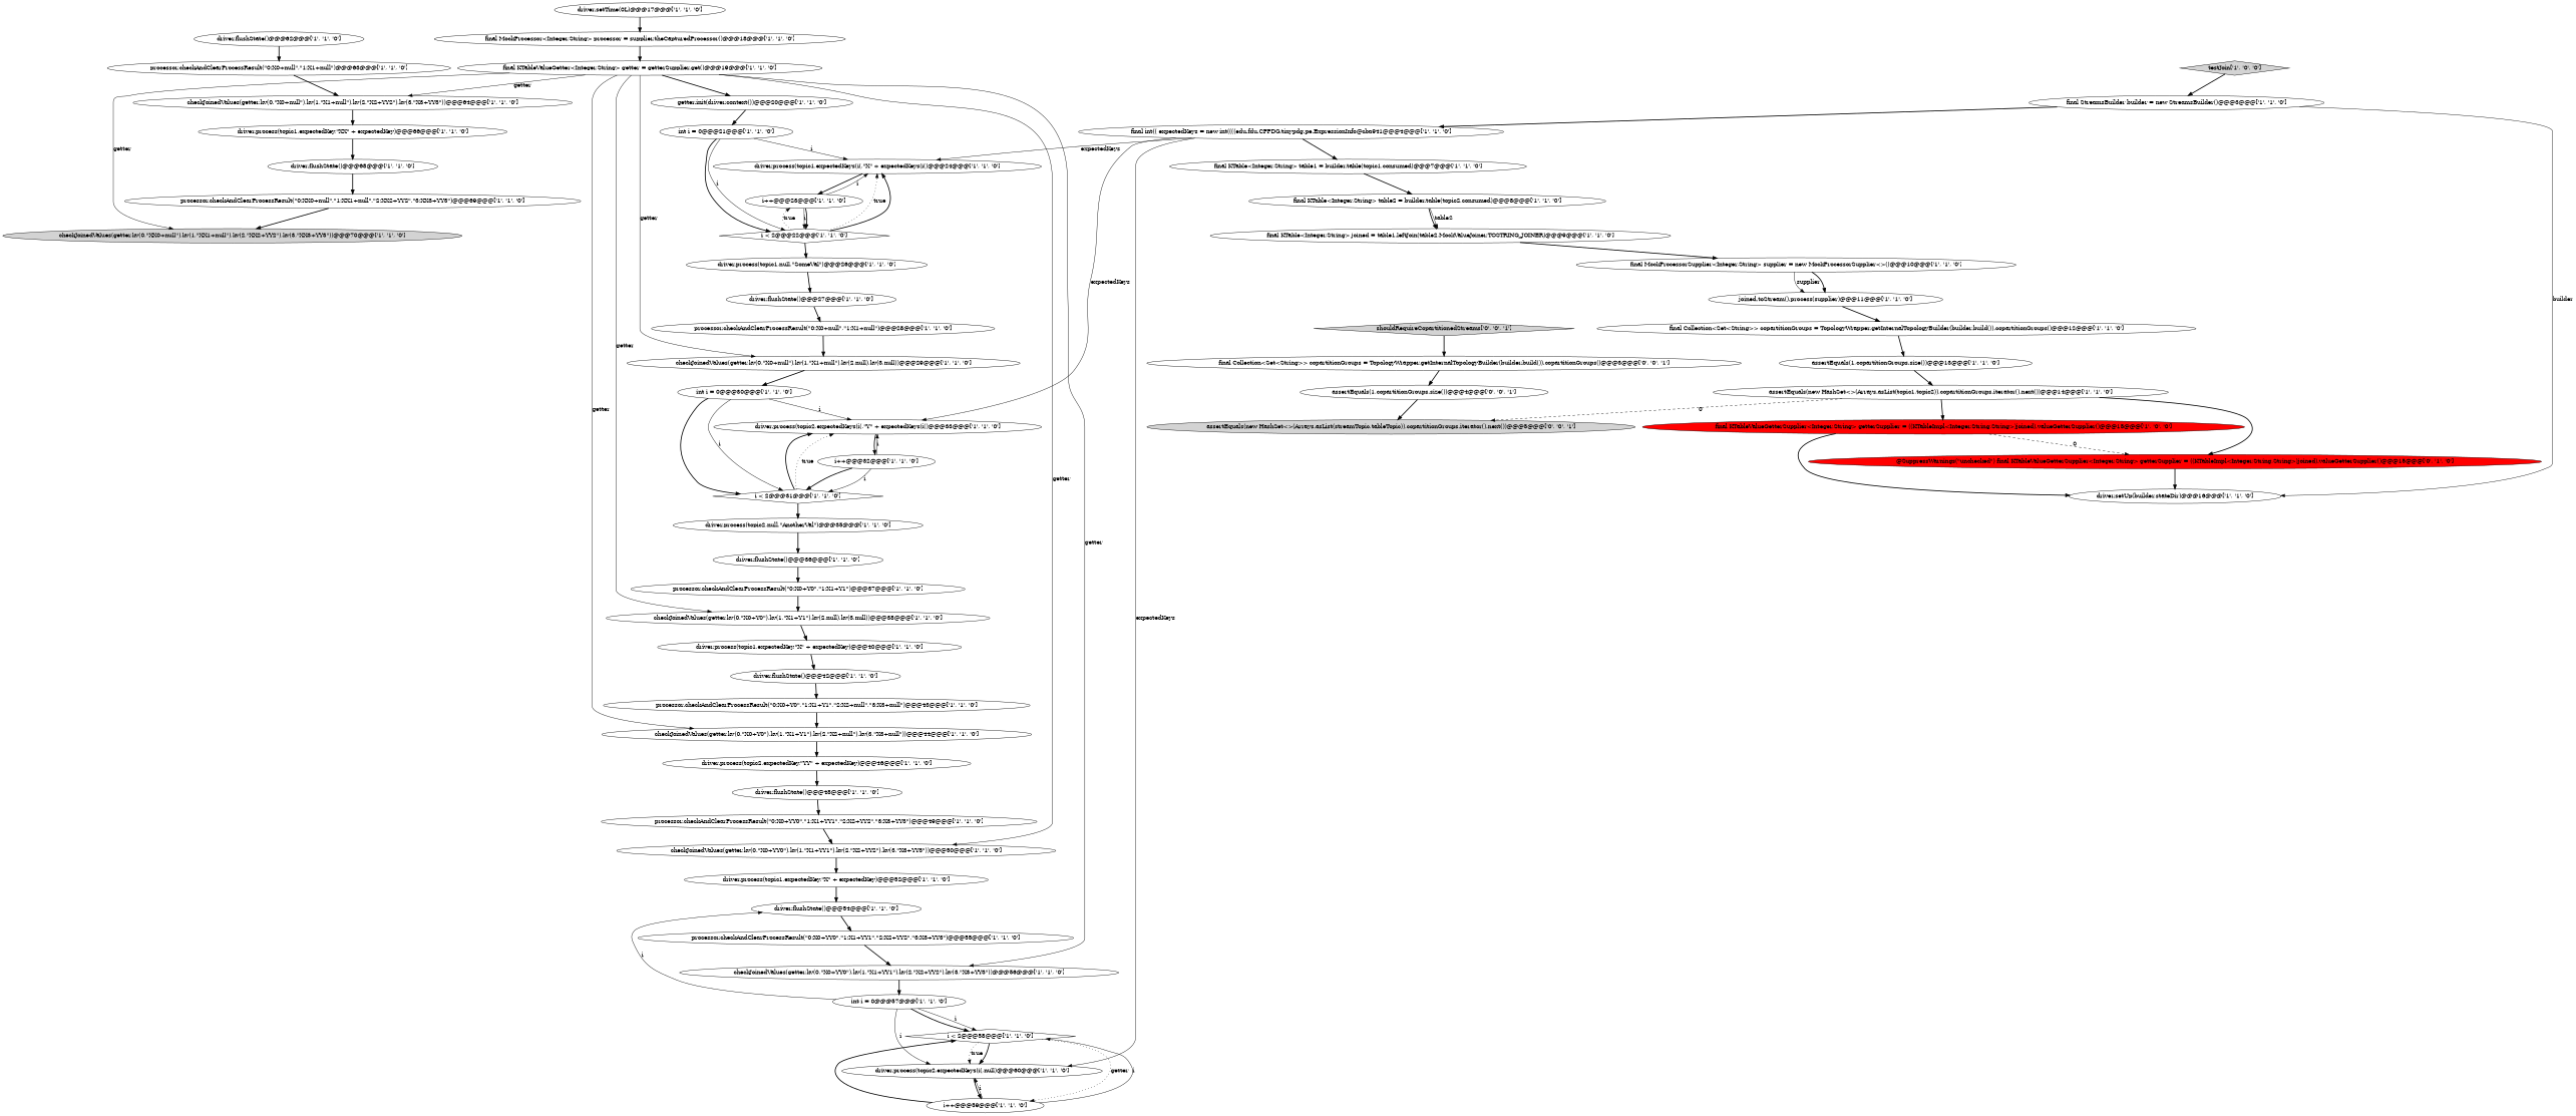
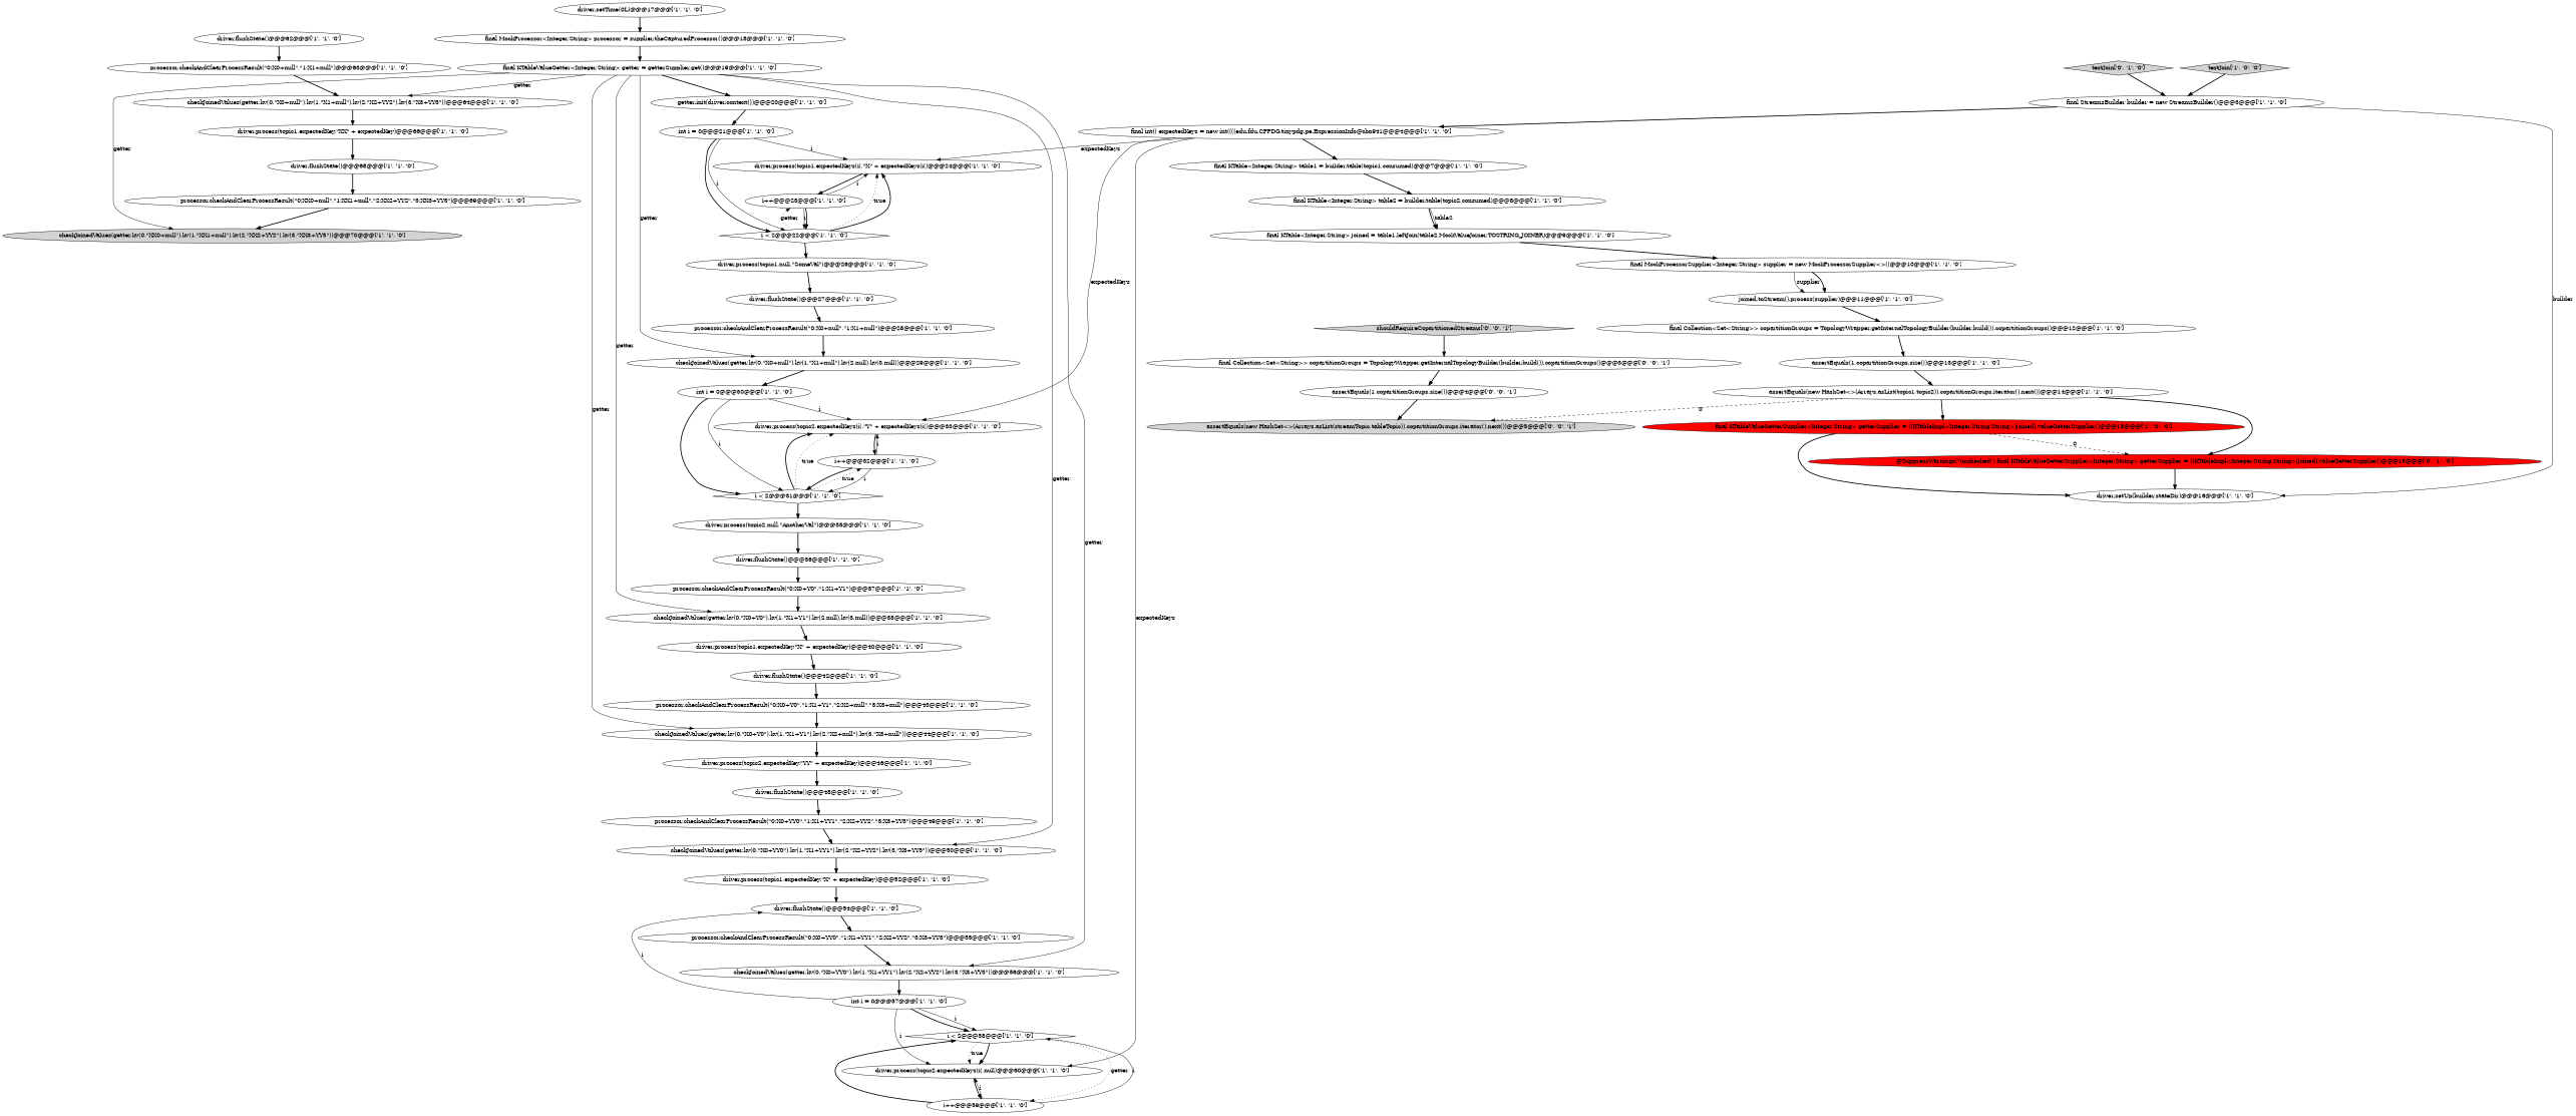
  digraph {
    node [fillcolor=white shape=ellipse style=filled]
    edge [style=bold]
    n1 [label="checkJoinedValues(getter,kv(0,\"X0+YY0\"),kv(1,\"X1+YY1\"),kv(2,\"X2+YY2\"),kv(3,\"X3+YY3\"))@@@50@@@['1', '1', '0']"]
    n2 [label="driver.process(topic1,expectedKey,\"X\" + expectedKey)@@@52@@@['1', '1', '0']"]
    n3 [label="driver.flushState()@@@54@@@['1', '1', '0']"]
+   n4 [fillcolor=lightgray label="testJoin['0', '1', '0']" shape=diamond]
    n5 [label="final StreamsBuilder builder = new StreamsBuilder()@@@3@@@['1', '1', '0']"]
    n6 [label="driver.setUp(builder,stateDir)@@@16@@@['1', '1', '0']"]
    n7 [label="final int(( expectedKeys = new int((((edu.fdu.CPPDG.tinypdg.pe.ExpressionInfo@cba941@@@4@@@['1', '1', '0']"]
    n8 [label="final KTable<Integer,String> table2 = builder.table(topic2,consumed)@@@8@@@['1', '1', '0']"]
    n9 [label="final KTable<Integer,String> joined = table1.leftJoin(table2,MockValueJoiner.TOSTRING_JOINER)@@@9@@@['1', '1', '0']"]
    n10 [label="final MockProcessorSupplier<Integer,String> supplier = new MockProcessorSupplier<>()@@@10@@@['1', '1', '0']"]
    n11 [label="final KTableValueGetter<Integer,String> getter = getterSupplier.get()@@@19@@@['1', '1', '0']"]
    n12 [label="checkJoinedValues(getter,kv(0,\"X0+null\"),kv(1,\"X1+null\"),kv(2,null),kv(3,null))@@@29@@@['1', '1', '0']"]
    n13 [label="checkJoinedValues(getter,kv(0,\"X0+YY0\"),kv(1,\"X1+YY1\"),kv(2,\"X2+YY2\"),kv(3,\"X3+YY3\"))@@@56@@@['1', '1', '0']"]
    n14 [label="getter.init(driver.context())@@@20@@@['1', '1', '0']"]
    n15 [label="checkJoinedValues(getter,kv(0,\"X0+Y0\"),kv(1,\"X1+Y1\"),kv(2,null),kv(3,null))@@@38@@@['1', '1', '0']"]
    n16 [label="checkJoinedValues(getter,kv(0,\"X0+Y0\"),kv(1,\"X1+Y1\"),kv(2,\"X2+null\"),kv(3,\"X3+null\"))@@@44@@@['1', '1', '0']"]
    n17 [label="checkJoinedValues(getter,kv(0,\"X0+null\"),kv(1,\"X1+null\"),kv(2,\"X2+YY2\"),kv(3,\"X3+YY3\"))@@@64@@@['1', '1', '0']"]
    n18 [fillcolor=lightgray label="checkJoinedValues(getter,kv(0,\"XX0+null\"),kv(1,\"XX1+null\"),kv(2,\"XX2+YY2\"),kv(3,\"XX3+YY3\"))@@@70@@@['1', '1', '0']"]
    n19 [label="int i = 0@@@30@@@['1', '1', '0']"]
    n20 [label="int i = 0@@@57@@@['1', '1', '0']"]
    n21 [label="int i = 0@@@21@@@['1', '1', '0']"]
    n22 [label="driver.process(topic1,expectedKey,\"X\" + expectedKey)@@@40@@@['1', '1', '0']"]
    n23 [label="driver.process(topic2,expectedKey,\"YY\" + expectedKey)@@@46@@@['1', '1', '0']"]
    n24 [label="driver.process(topic1,expectedKey,\"XX\" + expectedKey)@@@66@@@['1', '1', '0']"]
    n25 [label="processor.checkAndClearProcessResult(\"0:X0+YY0\",\"1:X1+YY1\",\"2:X2+YY2\",\"3:X3+YY3\")@@@55@@@['1', '1', '0']"]
    n26 [label="assertEquals(new HashSet<>(Arrays.asList(topic1,topic2)),copartitionGroups.iterator().next())@@@14@@@['1', '1', '0']"]
    n27 [fillcolor=red label="final KTableValueGetterSupplier<Integer,String> getterSupplier = ((KTableImpl<Integer,String,String>)joined).valueGetterSupplier()@@@15@@@['1', '0', '0']"]
    n28 [fillcolor=lightgray label="assertEquals(new HashSet<>(Arrays.asList(streamTopic,tableTopic)),copartitionGroups.iterator().next())@@@5@@@['0', '0', '1']"]
    n29 [fillcolor=red label="@SuppressWarnings(\"unchecked\") final KTableValueGetterSupplier<Integer,String> getterSupplier = ((KTableImpl<Integer,String,String>)joined).valueGetterSupplier()@@@15@@@['0', '1', '0']"]
    n30 [label="driver.process(topic2,expectedKeys(i(,\"Y\" + expectedKeys(i()@@@33@@@['1', '1', '0']"]
    n31 [label="i < 2@@@31@@@['1', '1', '0']" shape=diamond]
    n32 [label="final Collection<Set<String>> copartitionGroups = TopologyWrapper.getInternalTopologyBuilder(builder.build()).copartitionGroups()@@@3@@@['0', '0', '1']"]
    n33 [label="assertEquals(1,copartitionGroups.size())@@@4@@@['0', '0', '1']"]
    n34 [label="processor.checkAndClearProcessResult(\"0:X0+null\",\"1:X1+null\")@@@63@@@['1', '1', '0']"]
    n35 [label="driver.process(topic1,expectedKeys(i(,\"X\" + expectedKeys(i()@@@24@@@['1', '1', '0']"]
    n36 [label="i < 2@@@22@@@['1', '1', '0']" shape=diamond]
    n37 [label="i++@@@23@@@['1', '1', '0']"]
    n38 [label="driver.process(topic1,null,\"SomeVal\")@@@26@@@['1', '1', '0']"]
    n39 [label="joined.toStream().process(supplier)@@@11@@@['1', '1', '0']"]
    n40 [label="driver.process(topic2,expectedKeys(i(,null)@@@60@@@['1', '1', '0']"]
    n41 [label="i < 2@@@58@@@['1', '1', '0']" shape=diamond]
    n42 [label="i++@@@59@@@['1', '1', '0']"]
    n43 [label="processor.checkAndClearProcessResult(\"0:X0+Y0\",\"1:X1+Y1\")@@@37@@@['1', '1', '0']"]
    n44 [label="processor.checkAndClearProcessResult(\"0:X0+null\",\"1:X1+null\")@@@28@@@['1', '1', '0']"]
    n45 [label="final KTable<Integer,String> table1 = builder.table(topic1,consumed)@@@7@@@['1', '1', '0']"]
    n46 [label="i++@@@32@@@['1', '1', '0']"]
    n47 [label="driver.process(topic2,null,\"AnotherVal\")@@@35@@@['1', '1', '0']"]
    n48 [label="driver.flushState()@@@27@@@['1', '1', '0']"]
    n49 [label="driver.flushState()@@@36@@@['1', '1', '0']"]
    n50 [label="driver.flushState()@@@42@@@['1', '1', '0']"]
    n51 [label="driver.flushState()@@@48@@@['1', '1', '0']"]
    n52 [label="processor.checkAndClearProcessResult(\"0:X0+YY0\",\"1:X1+YY1\",\"2:X2+YY2\",\"3:X3+YY3\")@@@49@@@['1', '1', '0']"]
    n53 [label="final MockProcessor<Integer,String> processor = supplier.theCapturedProcessor()@@@18@@@['1', '1', '0']"]
    n54 [label="final Collection<Set<String>> copartitionGroups = TopologyWrapper.getInternalTopologyBuilder(builder.build()).copartitionGroups()@@@12@@@['1', '1', '0']"]
    n55 [label="driver.flushState()@@@68@@@['1', '1', '0']"]
    n56 [label="processor.checkAndClearProcessResult(\"0:XX0+null\",\"1:XX1+null\",\"2:XX2+YY2\",\"3:XX3+YY3\")@@@69@@@['1', '1', '0']"]
    n57 [label="driver.setTime(0L)@@@17@@@['1', '1', '0']"]
    n58 [label="assertEquals(1,copartitionGroups.size())@@@13@@@['1', '1', '0']"]
    n59 [label="driver.flushState()@@@62@@@['1', '1', '0']"]
    n60 [fillcolor=lightgray label="shouldRequireCopartitionedStreams['0', '0', '1']" shape=diamond]
    n61 [label="processor.checkAndClearProcessResult(\"0:X0+Y0\",\"1:X1+Y1\",\"2:X2+null\",\"3:X3+null\")@@@43@@@['1', '1', '0']"]
    n62 [fillcolor=lightgray label="testJoin['1', '0', '0']" shape=diamond]
    n1 -> n2
    n2 -> n3
    n3 -> n25
+   n4 -> n5
    n5 -> n6 [label=builder style=solid]
    n5 -> n7
    n7 -> n30 [label=expectedKeys style=solid]
    n7 -> n35 [label=expectedKeys style=solid]
    n7 -> n40 [label=expectedKeys style=solid]
    n7 -> n45
    n8 -> n9
    n8 -> n9 [label=table2 style=solid]
    n9 -> n10
    n10 -> n39 [label=supplier style=solid]
    n10 -> n39
    n11 -> n1 [label=getter style=solid]
    n11 -> n12 [label=getter style=solid]
    n11 -> n13 [label=getter style=solid]
    n11 -> n14
    n11 -> n15 [label=getter style=solid]
    n11 -> n16 [label=getter style=solid]
    n11 -> n17 [label=getter style=solid]
    n11 -> n18 [label=getter style=solid]
    n12 -> n19
    n13 -> n20
    n14 -> n21
    n15 -> n22
    n16 -> n23
    n17 -> n24
    n19 -> n30 [label=i style=solid]
    n19 -> n31
    n19 -> n31 [label=i style=solid]
    n20 -> n3 [label=i style=solid]
    n20 -> n40 [label=i style=solid]
    n20 -> n41 [label=i style=solid]
    n20 -> n41
    n21 -> n35 [label=i style=solid]
    n21 -> n36 [label=i style=solid]
    n21 -> n36
    n22 -> n50
    n23 -> n51
    n24 -> n55
    n25 -> n13
    n26 -> n27
    n26 -> n28 [label=0 style=dashed]
    n26 -> n29
    n27 -> n6
    n27 -> n29 [label=0 style=dashed]
    n29 -> n6
    n30 -> n46
    n31 -> n30
    n31 -> n30 [label=true style=dotted]
+   n31 -> n46 [label=true style=dotted]
    n31 -> n47
    n32 -> n33
    n33 -> n28
    n34 -> n17
    n35 -> n37
    n36 -> n35 [label=true style=dotted]
    n36 -> n35
-   n36 -> n37 [label=true style=dotted]
+   n36 -> n37 [label=getter style=dotted]
    n36 -> n38
    n37 -> n35 [label=i style=solid]
    n37 -> n36
    n37 -> n36 [label=i style=solid]
    n38 -> n48
    n39 -> n54
    n40 -> n42
    n41 -> n40
    n41 -> n40 [label=true style=dotted]
    n41 -> n42 [label=getter style=dotted]
    n42 -> n40 [label=i style=solid]
    n42 -> n41 [label=i style=solid]
    n42 -> n41
    n43 -> n15
    n44 -> n12
    n45 -> n8
    n46 -> n30 [label=i style=solid]
    n46 -> n31
    n46 -> n31 [label=i style=solid]
    n47 -> n49
    n48 -> n44
    n49 -> n43
    n50 -> n61
    n51 -> n52
    n52 -> n1
    n53 -> n11
    n54 -> n58
    n55 -> n56
    n56 -> n18
    n57 -> n53
    n58 -> n26
    n59 -> n34
    n60 -> n32
    n61 -> n16
    n62 -> n5
  }
